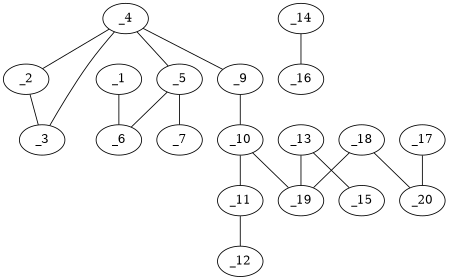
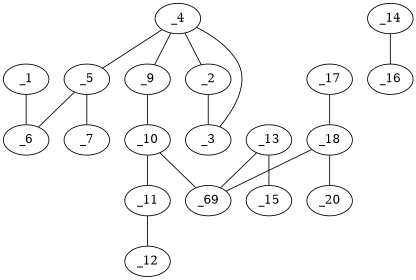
  graph {
    node [charge=0 chem=1 symbol="C  " y=2.1392]
    edge [valence=1]
    _1 [x=2.309 y=2.6744]
    _6 [x=3.2872 y=2.8823]
    _2 [x=2 y=1.7233]
    _3 [x=2.6691 y=0.9802]
    _4 [x=3.6473 y=1.1881]
    _5 [x=3.9563]
    _9 [chem=4 symbol="N  " x=4.4563 y=0.6003]
    _7 [chem=4 symbol="N  " x=4.9563]
    _10 [x=4.7653 y=-0.3507]
    _11 [chem=5 symbol="S  " x=5.7653 y=-0.3507]
-   _19 [x=4.1775 y=-1.1597]
+   _19 [x=4.1775 y=-1.1597 label=_69]
    _12 [x=6.0743 y=0.6003]
    _13 [x=3.183 y=-1.0552]
    _15 [chem=7 symbol="Cl " x=2.7763 y=-0.1417]
    _14 [x=2.5952 y=-1.8642]
    _16 [x=3.002 y=-2.7778]
    _17 [x=3.9965 y=-2.8823]
    _18 [x=4.5843 y=-2.0733]
    _20 [chem=7 symbol="Cl " x=5.5788 y=-2.1778]
    _1 -- _6 [valence=2]
    _2 -- _3 [valence=2]
    _3 -- _4
    _4 -- _2
    _4 -- _5 [valence=2]
    _4 -- _9
    _5 -- _6
    _5 -- _7
    _9 -- _10
    _10 -- _11
    _10 -- _19
    _11 -- _12
    _13 -- _19
    _13 -- _15
    _14 -- _16
-   _17 -- _20
+   _17 -- _18
    _18 -- _19 [valence=2]
    _18 -- _20
  }
